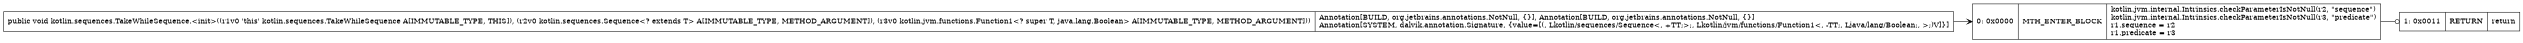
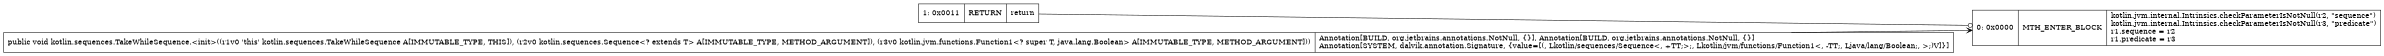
  digraph {
    rankdir=LR
    node [shape=record]
    edge [color=black]
    n1 [label="{0\:\ 0x0000|MTH_ENTER_BLOCK\l|kotlin.jvm.internal.Intrinsics.checkParameterIsNotNull(r2, \"sequence\")\lkotlin.jvm.internal.Intrinsics.checkParameterIsNotNull(r3, \"predicate\")\lr1.sequence = r2\lr1.predicate = r3\l}"]
    n2 [label="{1\:\ 0x0011|RETURN\l|return\l}"]
    n3 [label="{public void kotlin.sequences.TakeWhileSequence.\<init\>((r1v0 'this' kotlin.sequences.TakeWhileSequence A[IMMUTABLE_TYPE, THIS]), (r2v0 kotlin.sequences.Sequence\<? extends T\> A[IMMUTABLE_TYPE, METHOD_ARGUMENT]), (r3v0 kotlin.jvm.functions.Function1\<? super T, java.lang.Boolean\> A[IMMUTABLE_TYPE, METHOD_ARGUMENT]))  | Annotation[BUILD, org.jetbrains.annotations.NotNull, \{\}], Annotation[BUILD, org.jetbrains.annotations.NotNull, \{\}]\lAnnotation[SYSTEM, dalvik.annotation.Signature, \{value=[(, Lkotlin\/sequences\/Sequence\<, +TT;\>;, Lkotlin\/jvm\/functions\/Function1\<, \-TT;, Ljava\/lang\/Boolean;, \>;)V]\}]\l}"]
-   n1 -> n2 [arrowhead=odot]
+   n2 -> n1 [arrowhead=odot]
    n3 -> n1 [arrowhead=vee]
  }
